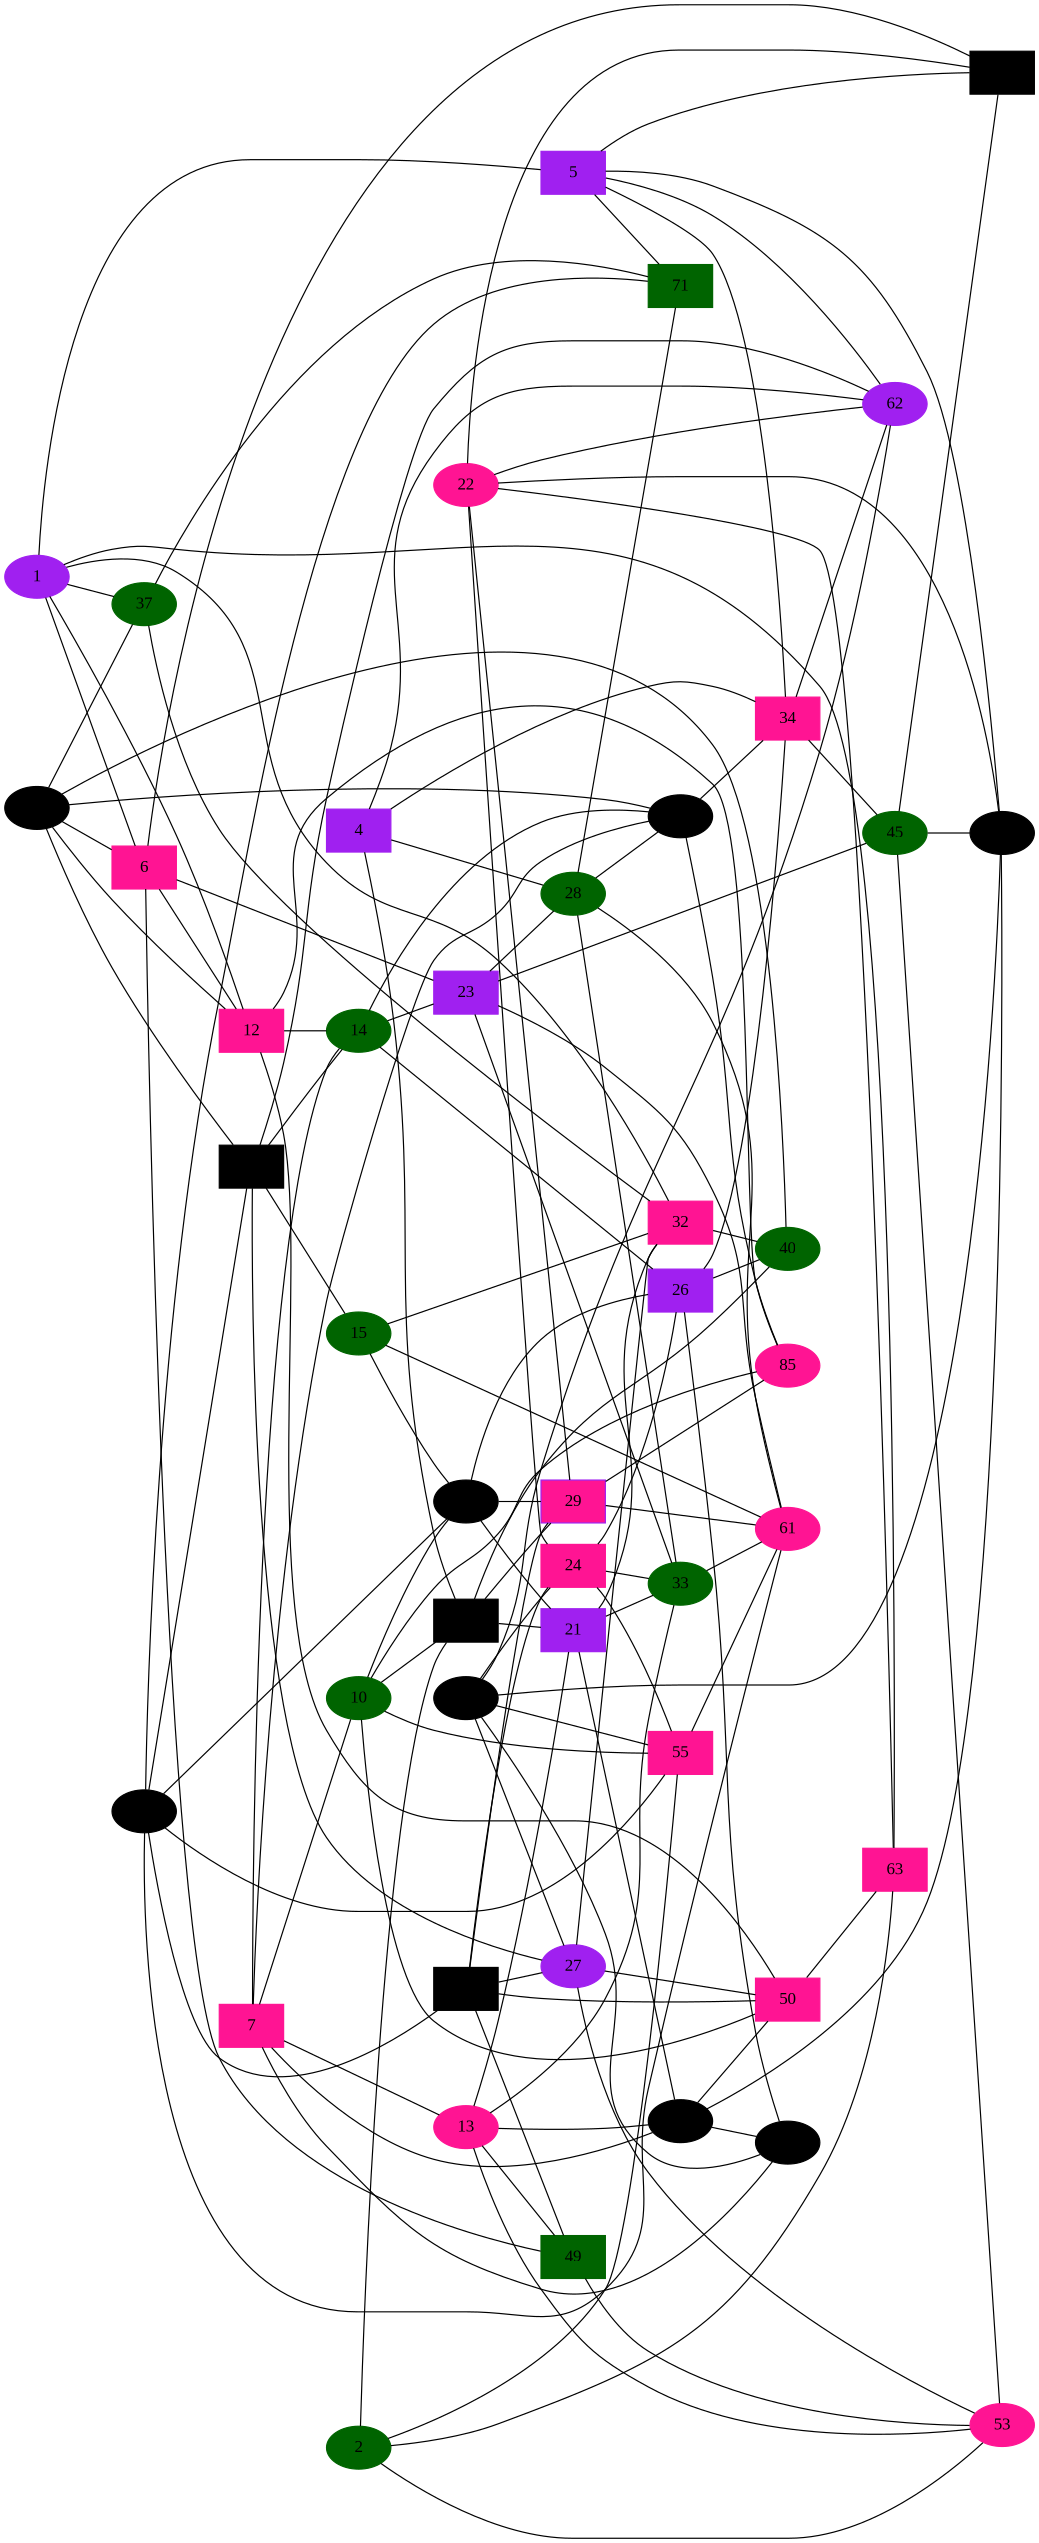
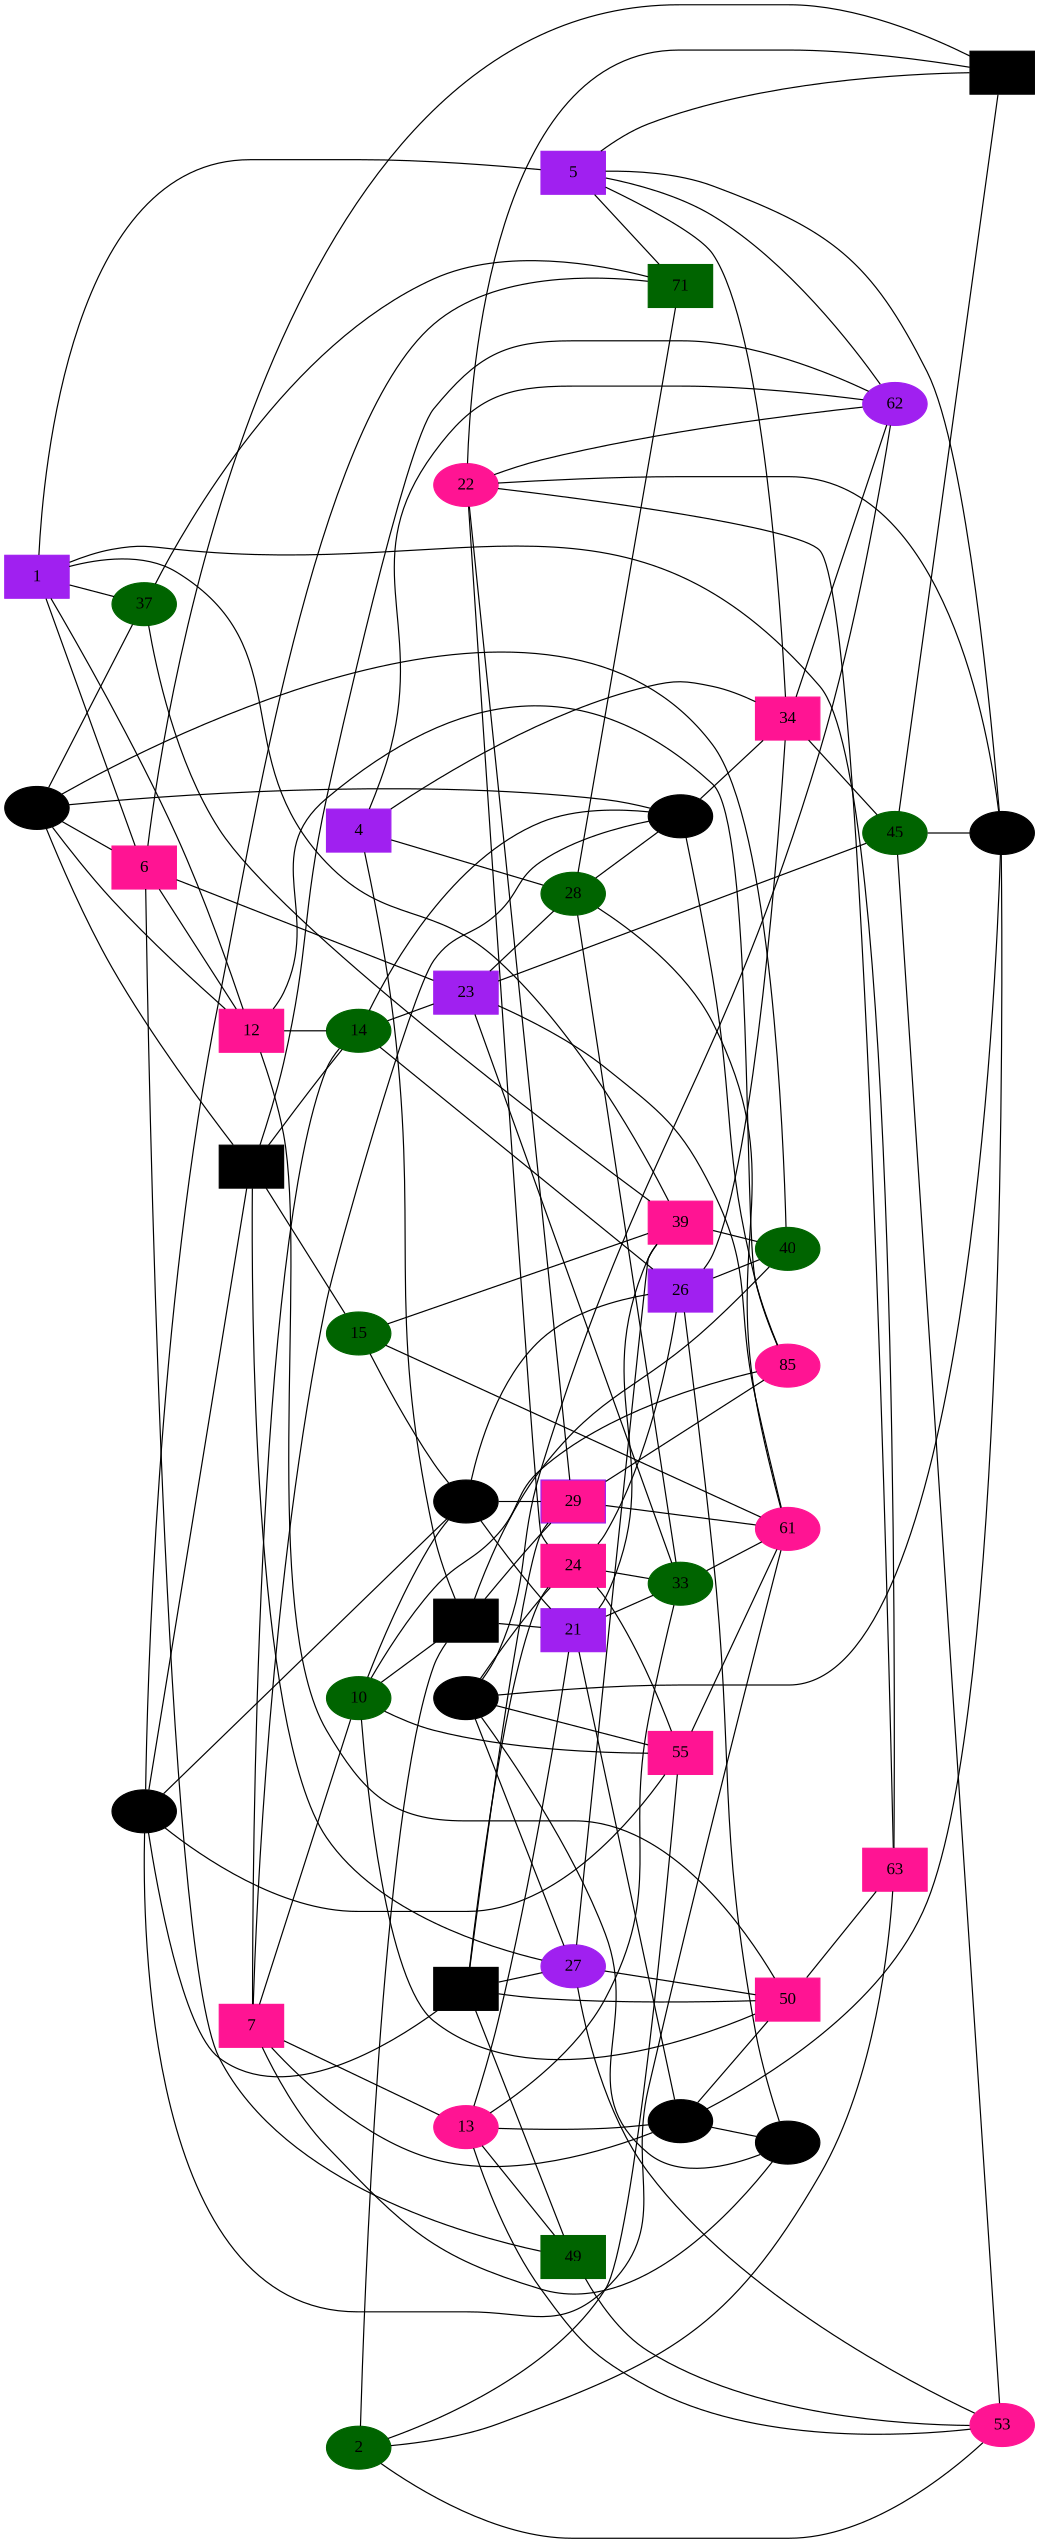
  graph {
    fontname="Liberation Serif"
    rankdir=LR
    node [color=deeppink fontname="Liberation Serif" shape=ellipse style=filled]
    edge [fontname="Liberation Serif"]
-   1 [color=purple super="+25"]
+   1 [color=purple shape=box super="+25"]
    5 [color=purple shape=box super="+11"]
    6 [shape=box super="+74"]
    12 [shape=box super="+64"]
    37 [color=darkgreen]
-   39 [shape=box super="+66" label=32]
+   39 [shape=box super="+66"]
    63 [shape=box]
    34 [shape=box super="+58"]
    62 [color=purple super="+73"]
    48 [color=black super="+52"]
    60 [color=black shape=box]
    71 [color=darkgreen shape=box]
    23 [color=purple shape=box super="+36"]
    49 [color=darkgreen shape=box]
    14 [color=darkgreen super="+18"]
    n16 [label=85]
    50 [shape=box super="+78"]
    40 [color=darkgreen]
    19 [color=black shape=box super="+43"]
    21 [color=purple shape=box super="+75"]
    29 [color=purple fillcolor=deeppink shape=box super="+59"]
    2 [color=darkgreen]
    53 [super="+81"]
    55 [shape=box super="+70"]
    61 [super="+80"]
    3 [color=black super="+51"]
    9 [color=black shape=box super="+38"]
    30 [color=black super="+69"]
    15 [color=darkgreen]
    27 [color=purple super="+76"]
    4 [color=purple shape=box]
    28 [color=darkgreen super="+77"]
    33 [color=darkgreen super="+47"]
    45 [color=darkgreen super="+46"]
    7 [shape=box super="+56"]
    10 [color=darkgreen super="+54"]
    13 [super="+79"]
    41 [color=black super="+65"]
    44 [color=black]
    20 [color=black super="+32"]
    26 [color=purple shape=box super="+67"]
    8 [color=black super="+72"]
    16 [color=black shape=box super="+31"]
    24 [shape=box super="+42"]
    17 [color=black super="+68"]
    22 [super="+57"]
    1 -- 5
    1 -- 6
    1 -- 12
    1 -- 37
    1 -- 39
    1 -- 63
    5 -- 34
    5 -- 62
    5 -- 48
    5 -- 60
    5 -- 71
    6 -- 12
    6 -- 60
    6 -- 23
    6 -- 49
    12 -- 14
    12 -- n16
    12 -- 50
    37 -- 39
    37 -- 71
    39 -- 40
    34 -- 62
    34 -- 45
    23 -- 61
    23 -- 28
    23 -- 33
    23 -- 45
    49 -- 53
    14 -- 23
    14 -- 30
    14 -- 26
    50 -- 63
    19 -- 40
    19 -- 21
    19 -- 29
    21 -- 39
    21 -- 33
    21 -- 41
    29 -- n16
    29 -- 61
    2 -- 63
    2 -- 19
    2 -- 53
    2 -- 55
    55 -- 61
    3 -- 6
    3 -- 12
    3 -- 37
    3 -- 40
    3 -- 9
    3 -- 30
    9 -- 62
    9 -- 14
    9 -- 15
    9 -- 27
    30 -- 34
    30 -- n16
    15 -- 39
    15 -- 61
    15 -- 20
    27 -- 39
    27 -- 50
    27 -- 53
    4 -- 34
    4 -- 62
    4 -- 19
    4 -- 28
    28 -- 71
    28 -- 61
    28 -- 30
    28 -- 33
    33 -- 61
    45 -- 48 [weight=2]
    45 -- 60
    45 -- 53
    7 -- 14
    7 -- 30
    7 -- 10
    7 -- 13
    7 -- 41
    7 -- 44
    10 -- n16
    10 -- 50
    10 -- 19
    10 -- 55
    10 -- 20
    13 -- 49
    13 -- 21
    13 -- 53
    13 -- 33
    13 -- 41
    41 -- 48
    41 -- 50
    41 -- 44
    20 -- 21
    20 -- 29
    20 -- 26
    26 -- 34
    26 -- 40
    26 -- 44
    8 -- 71
    8 -- 55
    8 -- 61
    8 -- 9
    8 -- 20
    8 -- 16
    16 -- 49
    16 -- 50
    16 -- 29
    16 -- 27
    16 -- 24
    24 -- 55
    24 -- 33
    24 -- 26
    17 -- 62
    17 -- 48
    17 -- 55
    17 -- 27
    17 -- 44
    17 -- 24
    22 -- 63
    22 -- 62
    22 -- 48
    22 -- 60
    22 -- 29
    22 -- 24
  }
